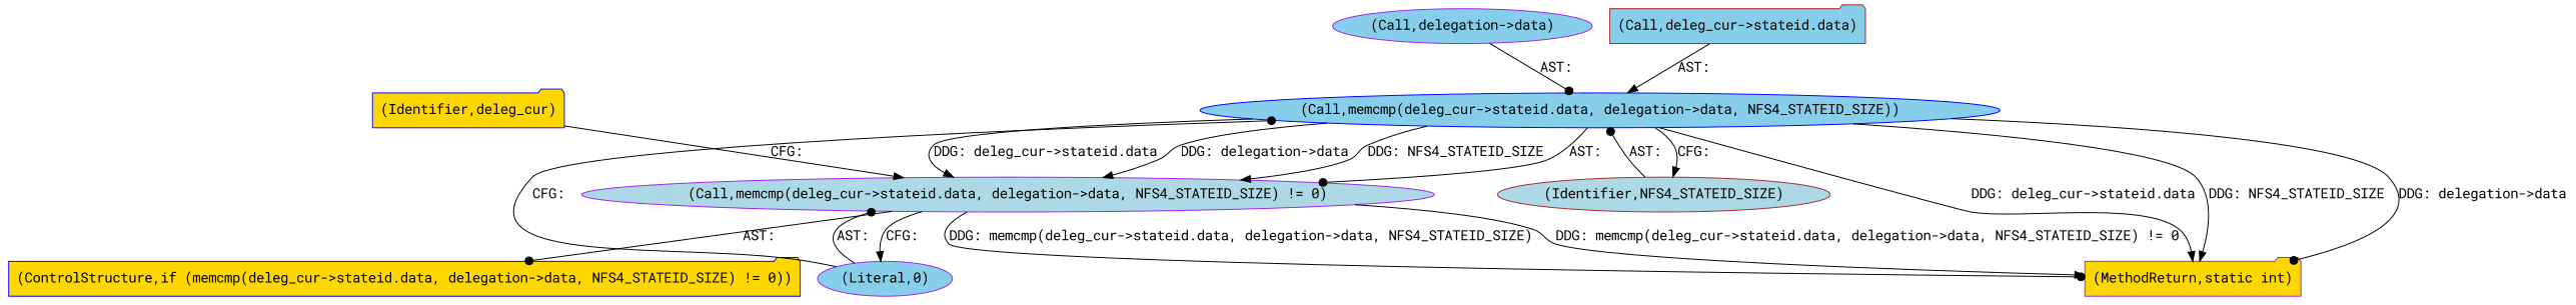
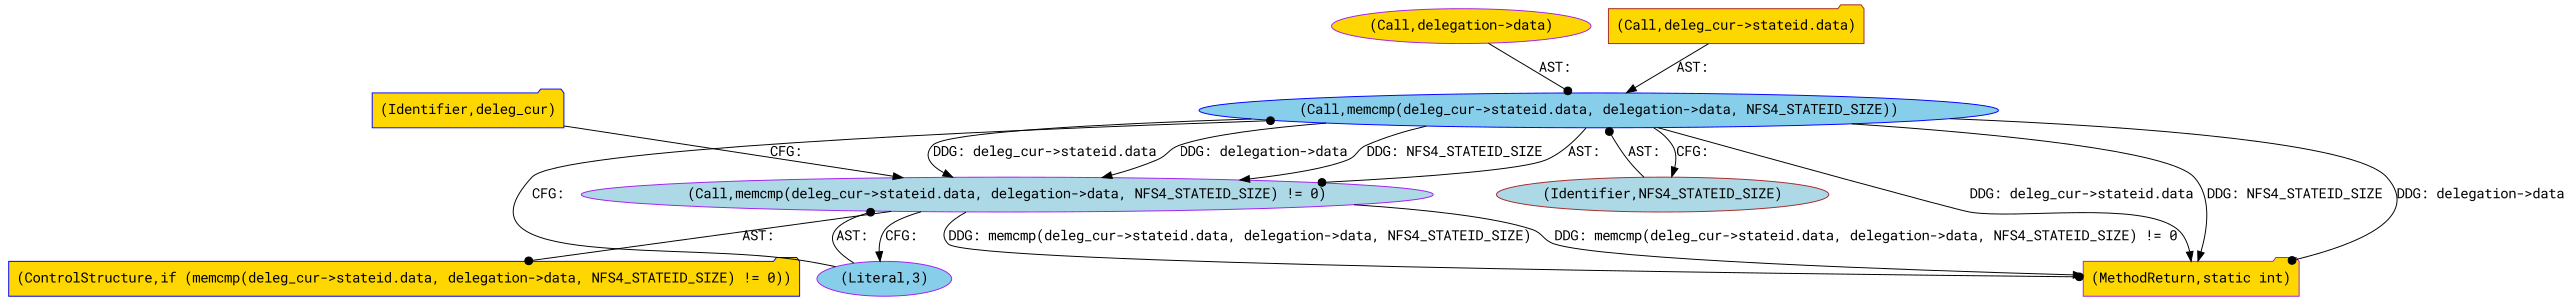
  digraph {
    fontname="Roboto Mono"
    node [color=purple fillcolor=gold fontname="Roboto Mono" shape=ellipse style=filled]
    edge [arrowhead=normal fontname="Roboto Mono"]
    n1 [color=blue fillcolor=skyblue label="(Call,memcmp(deleg_cur->stateid.data, delegation->data, NFS4_STATEID_SIZE))"]
    n2 [fillcolor=lightblue label="(Call,memcmp(deleg_cur->stateid.data, delegation->data, NFS4_STATEID_SIZE) != 0)"]
    n3 [label="(MethodReturn,static int)" shape=folder]
    n4 [color=brown fillcolor=lightblue label="(Identifier,NFS4_STATEID_SIZE)"]
    n5 [color=blue label="(ControlStructure,if (memcmp(deleg_cur->stateid.data, delegation->data, NFS4_STATEID_SIZE) != 0))" shape=folder]
-   n6 [fillcolor=skyblue label="(Literal,0)"]
-   n7 [fillcolor=skyblue label="(Call,delegation->data)"]
+   n6 [fillcolor=skyblue label="(Literal,3)"]
+   n7 [label="(Call,delegation->data)"]
    n8 [color=blue label="(Identifier,deleg_cur)" shape=folder]
-   n9 [color=brown fillcolor=skyblue label="(Call,deleg_cur->stateid.data)" shape=folder]
+   n9 [color=brown label="(Call,deleg_cur->stateid.data)" shape=folder]
    n1 -> n2 [arrowhead=dot label="AST: "]
    n1 -> n2 [label="DDG: deleg_cur->stateid.data"]
    n1 -> n2 [label="DDG: delegation->data"]
    n1 -> n2 [label="DDG: NFS4_STATEID_SIZE"]
    n1 -> n3 [label="DDG: deleg_cur->stateid.data"]
    n1 -> n3 [label="DDG: NFS4_STATEID_SIZE"]
    n1 -> n3 [arrowhead=dot label="DDG: delegation->data"]
    n1 -> n4 [label="CFG: "]
    n2 -> n3 [arrowhead=dot label="DDG: memcmp(deleg_cur->stateid.data, delegation->data, NFS4_STATEID_SIZE)"]
    n2 -> n3 [label="DDG: memcmp(deleg_cur->stateid.data, delegation->data, NFS4_STATEID_SIZE) != 0"]
    n2 -> n5 [arrowhead=dot label="AST: "]
    n2 -> n6 [label="CFG: "]
    n4 -> n1 [arrowhead=dot label="AST: "]
    n6 -> n1 [arrowhead=dot label="CFG: "]
    n6 -> n2 [arrowhead=dot label="AST: "]
    n7 -> n1 [arrowhead=dot label="AST: "]
    n8 -> n2 [label="CFG: "]
    n9 -> n1 [label="AST: "]
  }
